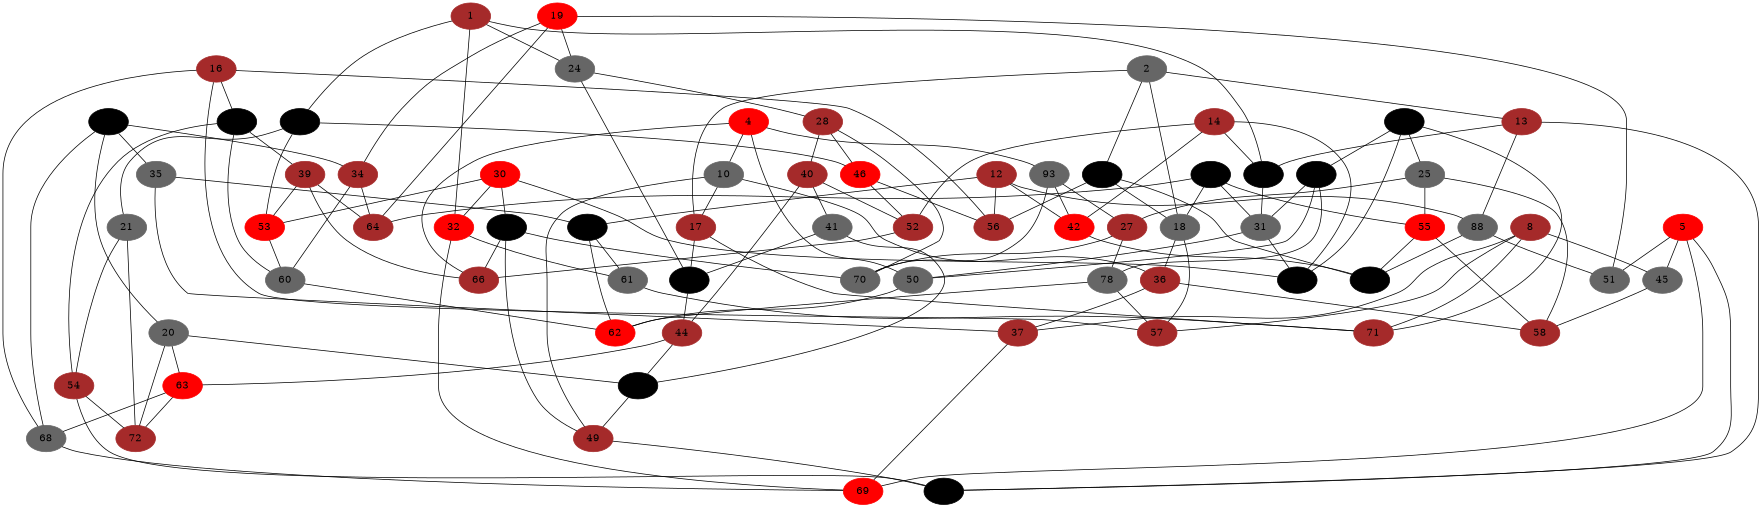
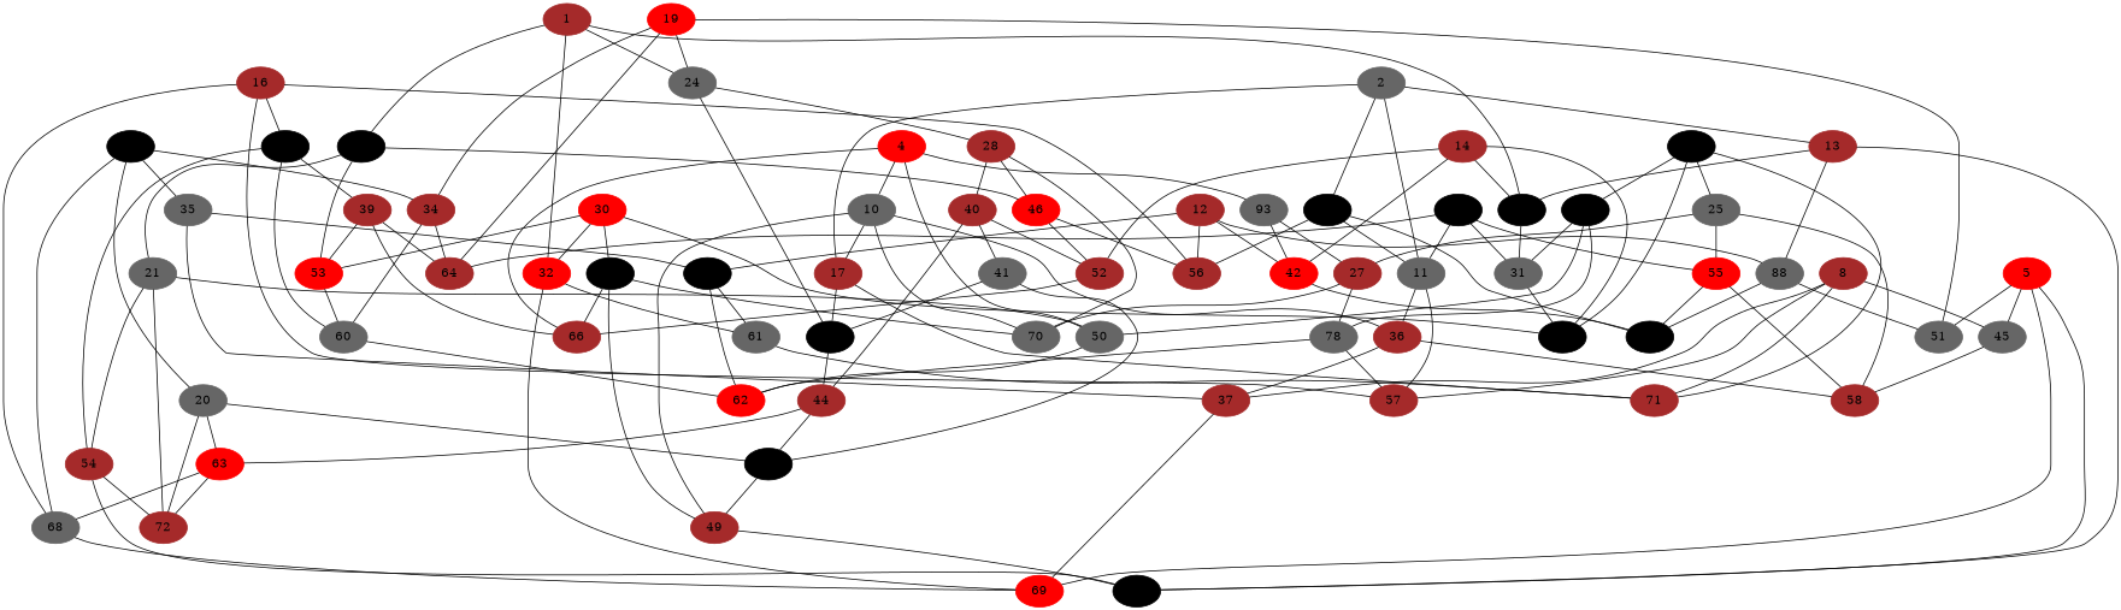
  graph {
    node [color=brown style=filled]
    6 [color=black]
    1
    24 [color=gray40]
    29 [color=black]
    32 [color=red]
    21 [color=gray40]
    46 [color=red]
    53 [color=red]
    43 [color=black]
    28
    31 [color=gray40]
    69 [color=red]
    61 [color=gray40]
    2 [color=gray40]
    9 [color=black]
    13
    17
-   11 [color=gray40 label=18]
+   11 [color=gray40]
    56
    67 [color=black]
    59 [color=black]
    n22 [color=gray40 label=88]
    71
    51 [color=gray40]
    3 [color=black]
    55 [color=red]
    64
    57
    36
    65 [color=black]
    58
    4 [color=red]
    10 [color=gray40]
    n34 [color=gray40 label=93]
    50 [color=gray40]
    66
    49
    42 [color=red]
    27
    70 [color=gray40]
    62 [color=red]
    5 [color=red]
    45 [color=gray40]
    72
    54
    52
    60 [color=gray40]
    7 [color=black]
    20 [color=gray40]
    34
    35 [color=gray40]
    68 [color=gray40]
    47 [color=black]
    63 [color=red]
    37
    38 [color=black]
    8
    12
    14
    15 [color=black]
    22 [color=black]
    25 [color=gray40]
    n63 [color=gray40 label=78]
    16
    26 [color=black]
    39
    44
    19 [color=red]
    40
    41 [color=gray40]
    30 [color=red]
    33 [color=black]
    6 -- 21
    6 -- 46
    6 -- 53
    1 -- 6
    1 -- 24
    1 -- 29
    1 -- 32
    24 -- 43
    24 -- 28
    29 -- 31
    32 -- 69
    32 -- 61
-   31 -- 50
+   21 -- 50
    21 -- 72
    21 -- 54
    46 -- 56
    46 -- 52
    53 -- 60
    43 -- 44
    28 -- 46
    28 -- 70
    28 -- 40
    31 -- 65
    61 -- 71
    2 -- 9
    2 -- 13
    2 -- 17
    2 -- 11
    9 -- 11
    9 -- 56
    9 -- 67
    13 -- 29
    13 -- 59
    13 -- n22
    17 -- 43
    17 -- 71
    11 -- 57
    11 -- 36
    n22 -- 67
    n22 -- 51
    3 -- 31
    3 -- 11
    3 -- 55
    3 -- 64
    55 -- 67
    55 -- 58
    36 -- 58
    36 -- 37
    4 -- 10
    4 -- n34
    4 -- 50
    4 -- 66
    10 -- 17
    10 -- 36
    10 -- 49
    n34 -- 42
    n34 -- 27
-   n34 -- 70
+   10 -- 70
    50 -- 62
    49 -- 59
    42 -- 67
    27 -- 70
    27 -- n63
    5 -- 69
    5 -- 59
    5 -- 51
    5 -- 45
    45 -- 58
    54 -- 59
    54 -- 72
    52 -- 66
    60 -- 62
    7 -- 20
    7 -- 34
    7 -- 35
    7 -- 68
    20 -- 72
    20 -- 47
    20 -- 63
    34 -- 64
    34 -- 60
    35 -- 37
    35 -- 38
    68 -- 69
    47 -- 49
    63 -- 72
    63 -- 68
    37 -- 69
    38 -- 61
    38 -- 62
    8 -- 71
    8 -- 57
    8 -- 45
    8 -- 37
    12 -- 56
    12 -- n22
    12 -- 42
    12 -- 38
    14 -- 29
    14 -- 65
    14 -- 42
    14 -- 52
    15 -- 71
    15 -- 65
    15 -- 22
    15 -- 25
    22 -- 31
    22 -- 50
    22 -- n63
    25 -- 55
    25 -- 58
    25 -- 27
    n63 -- 57
    n63 -- 62
    16 -- 56
    16 -- 57
    16 -- 68
    16 -- 26
    26 -- 54
    26 -- 60
    26 -- 39
    39 -- 53
    39 -- 64
    39 -- 66
    44 -- 47
    44 -- 63
    19 -- 24
    19 -- 51
    19 -- 64
    19 -- 34
    40 -- 52
    40 -- 44
    40 -- 41
    41 -- 43
    41 -- 47
    30 -- 32
    30 -- 53
    30 -- 65
    30 -- 33
    33 -- 66
    33 -- 49
    33 -- 70
  }
